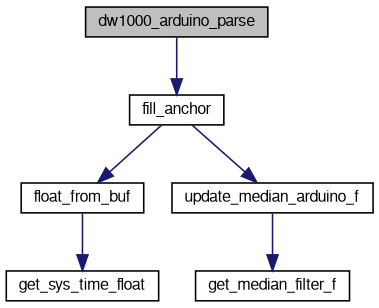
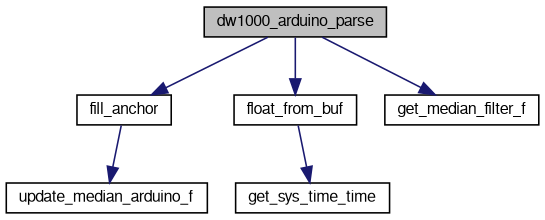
  digraph {
    rankdir=TB
    node [color=black fillcolor=white fontname=FreeSans fontsize=10 shape=record style=filled]
    edge [color=midnightblue fontname=FreeSans fontsize=10 labelfontname=FreeSans labelfontsize=10 style=solid]
    n1 [fillcolor=grey75 fontcolor=black height=0.2 label=dw1000_arduino_parse width=0.4]
    n2 [height=0.2 label=fill_anchor width=0.4]
    n3 [height=0.2 label=float_from_buf width=0.4]
    n4 [height=0.2 label=update_median_arduino_f width=0.4]
-   n5 [height=0.2 label=get_sys_time_float width=0.4]
+   n5 [height=0.2 label=get_sys_time_time width=0.4]
    n6 [height=0.2 label=get_median_filter_f width=0.4]
    n1 -> n2
-   n2 -> n3
+   n1 -> n3
    n2 -> n4
    n3 -> n5
-   n4 -> n6
+   n1 -> n6
  }
